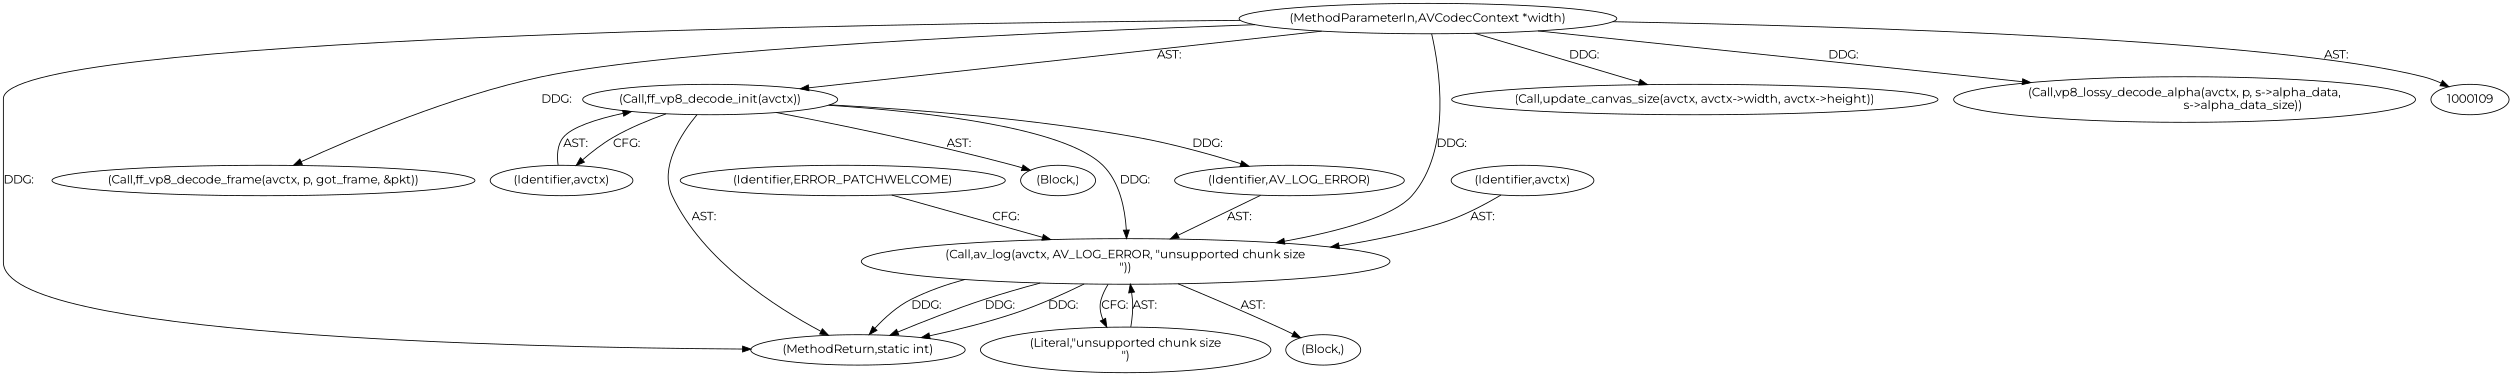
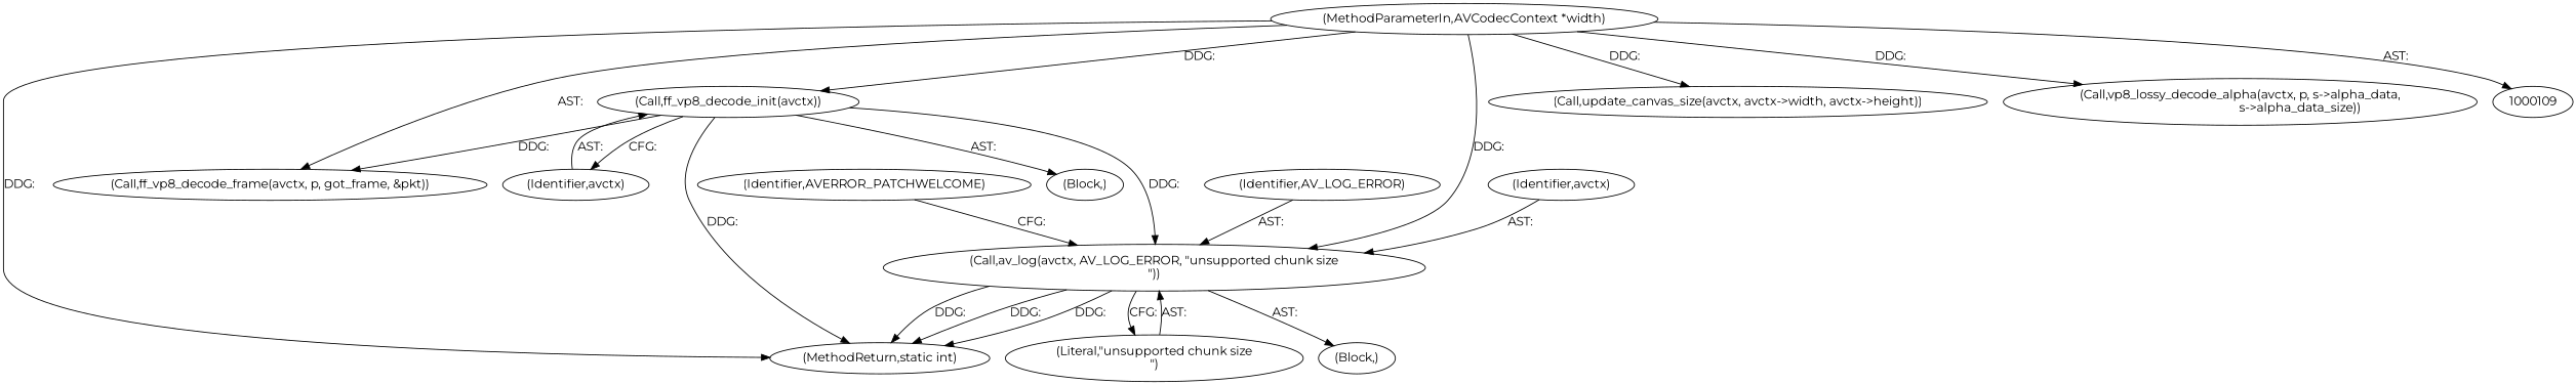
  digraph {
    fontname=Montserrat
    node [fontname=Montserrat]
    edge [fontname=Montserrat]
    n1 [label="(Call,av_log(avctx, AV_LOG_ERROR, \"unsupported chunk size\n\"))"]
    n2 [label="(Block,)"]
    n3 [label="(MethodReturn,static int)"]
    n4 [label="(Literal,\"unsupported chunk size\n\")"]
    n5 [label="(Call,ff_vp8_decode_init(avctx))"]
    n6 [label="(Identifier,avctx)"]
    n7 [label="(Call,ff_vp8_decode_frame(avctx, p, got_frame, &pkt))"]
    n8 [label="(Block,)"]
    n9 [label="(MethodParameterIn,AVCodecContext *width)"]
    n10 [label="(Call,update_canvas_size(avctx, avctx->width, avctx->height))"]
    n11 [label="(Call,vp8_lossy_decode_alpha(avctx, p, s->alpha_data,\n                                     s->alpha_data_size))"]
    n12 [label=1000109]
    n13 [label="(Identifier,AV_LOG_ERROR)"]
    n14 [label="(Identifier,avctx)"]
-   n15 [label="(Identifier,ERROR_PATCHWELCOME)"]
+   n15 [label="(Identifier,AVERROR_PATCHWELCOME)"]
    n1 -> n2 [label="AST: "]
    n1 -> n3 [label="DDG: "]
    n1 -> n3 [label="DDG: "]
    n1 -> n3 [label="DDG: "]
    n1 -> n4 [label="CFG: "]
    n4 -> n1 [label="AST: "]
    n5 -> n1 [label="DDG: "]
-   n5 -> n3 [label="AST: "]
+   n5 -> n3 [label="DDG: "]
    n5 -> n6 [label="CFG: "]
-   n5 -> n13 [label="DDG: "]
+   n5 -> n7 [label="DDG: "]
    n5 -> n8 [label="AST: "]
    n6 -> n5 [label="AST: "]
    n9 -> n1 [label="DDG: "]
    n9 -> n3 [label="DDG: "]
-   n9 -> n5 [label="AST: "]
-   n9 -> n7 [label="DDG: "]
+   n9 -> n5 [label="DDG: "]
+   n9 -> n7 [label="AST: "]
    n9 -> n10 [label="DDG: "]
    n9 -> n11 [label="DDG: "]
    n9 -> n12 [label="AST: "]
    n13 -> n1 [label="AST: "]
    n14 -> n1 [label="AST: "]
    n15 -> n1 [label="CFG: "]
  }
